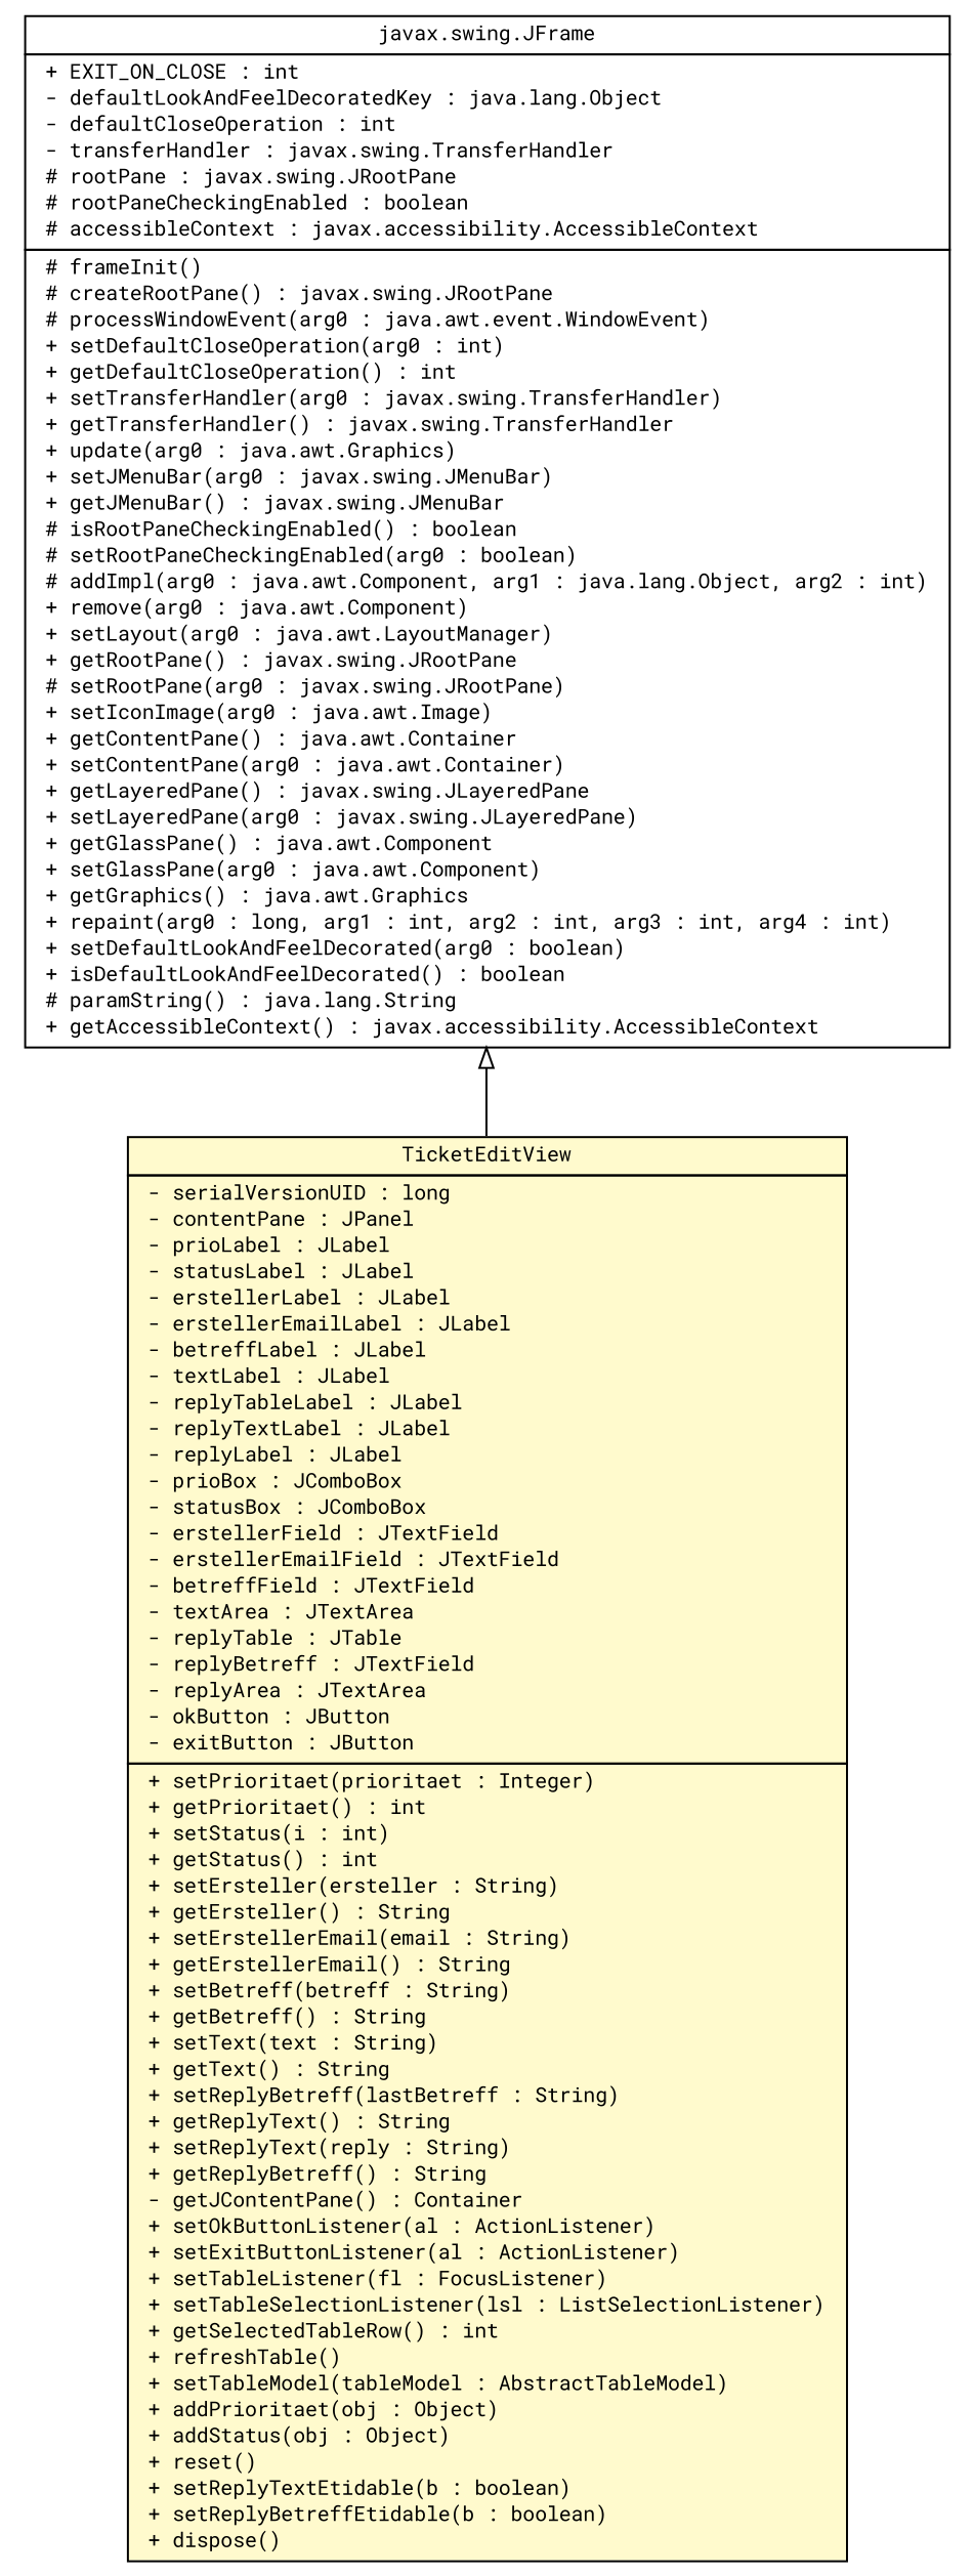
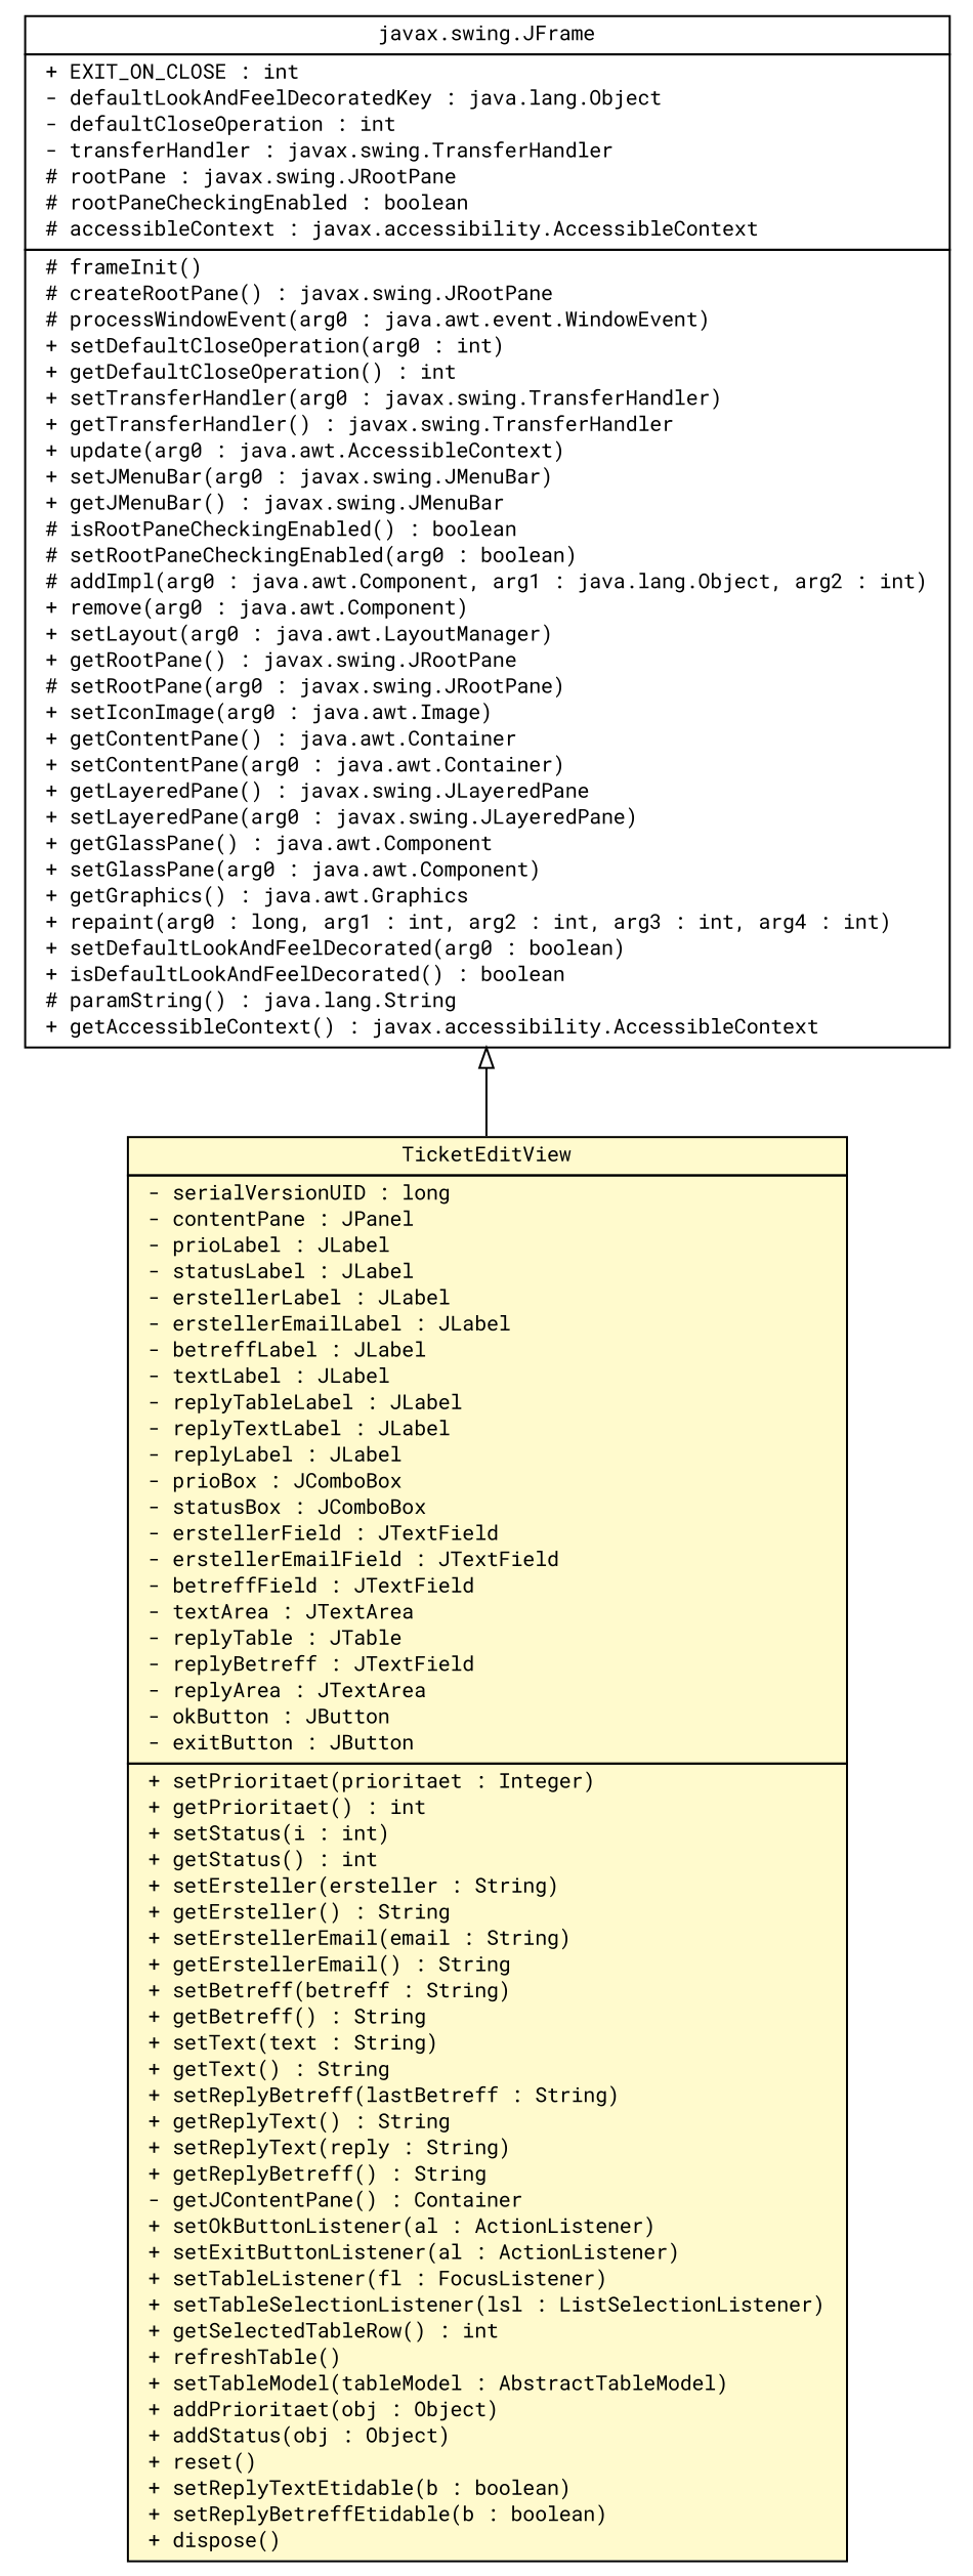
  digraph {
    nodesep=0.25
    ranksep=0.5
    fontname="Roboto Mono"
    node [fontcolor=black fontname="Roboto Mono" fontsize=10.0 shape=plaintext]
    n1 [label=<<table title="de.articmodding.TroubleTicket.TicketEditView" border="0" cellborder="1" cellspacing="0" cellpadding="2" port="p" bgcolor="lemonChiffon" href="./TicketEditView.html"> 		<tr><td><table border="0" cellspacing="0" cellpadding="1"> <tr><td align="center" balign="center"> TicketEditView </td></tr> 		</table></td></tr> 		<tr><td><table border="0" cellspacing="0" cellpadding="1"> <tr><td align="left" balign="left"> - serialVersionUID : long </td></tr> <tr><td align="left" balign="left"> - contentPane : JPanel </td></tr> <tr><td align="left" balign="left"> - prioLabel : JLabel </td></tr> <tr><td align="left" balign="left"> - statusLabel : JLabel </td></tr> <tr><td align="left" balign="left"> - erstellerLabel : JLabel </td></tr> <tr><td align="left" balign="left"> - erstellerEmailLabel : JLabel </td></tr> <tr><td align="left" balign="left"> - betreffLabel : JLabel </td></tr> <tr><td align="left" balign="left"> - textLabel : JLabel </td></tr> <tr><td align="left" balign="left"> - replyTableLabel : JLabel </td></tr> <tr><td align="left" balign="left"> - replyTextLabel : JLabel </td></tr> <tr><td align="left" balign="left"> - replyLabel : JLabel </td></tr> <tr><td align="left" balign="left"> - prioBox : JComboBox </td></tr> <tr><td align="left" balign="left"> - statusBox : JComboBox </td></tr> <tr><td align="left" balign="left"> - erstellerField : JTextField </td></tr> <tr><td align="left" balign="left"> - erstellerEmailField : JTextField </td></tr> <tr><td align="left" balign="left"> - betreffField : JTextField </td></tr> <tr><td align="left" balign="left"> - textArea : JTextArea </td></tr> <tr><td align="left" balign="left"> - replyTable : JTable </td></tr> <tr><td align="left" balign="left"> - replyBetreff : JTextField </td></tr> <tr><td align="left" balign="left"> - replyArea : JTextArea </td></tr> <tr><td align="left" balign="left"> - okButton : JButton </td></tr> <tr><td align="left" balign="left"> - exitButton : JButton </td></tr> 		</table></td></tr> 		<tr><td><table border="0" cellspacing="0" cellpadding="1"> <tr><td align="left" balign="left"> + setPrioritaet(prioritaet : Integer) </td></tr> <tr><td align="left" balign="left"> + getPrioritaet() : int </td></tr> <tr><td align="left" balign="left"> + setStatus(i : int) </td></tr> <tr><td align="left" balign="left"> + getStatus() : int </td></tr> <tr><td align="left" balign="left"> + setErsteller(ersteller : String) </td></tr> <tr><td align="left" balign="left"> + getErsteller() : String </td></tr> <tr><td align="left" balign="left"> + setErstellerEmail(email : String) </td></tr> <tr><td align="left" balign="left"> + getErstellerEmail() : String </td></tr> <tr><td align="left" balign="left"> + setBetreff(betreff : String) </td></tr> <tr><td align="left" balign="left"> + getBetreff() : String </td></tr> <tr><td align="left" balign="left"> + setText(text : String) </td></tr> <tr><td align="left" balign="left"> + getText() : String </td></tr> <tr><td align="left" balign="left"> + setReplyBetreff(lastBetreff : String) </td></tr> <tr><td align="left" balign="left"> + getReplyText() : String </td></tr> <tr><td align="left" balign="left"> + setReplyText(reply : String) </td></tr> <tr><td align="left" balign="left"> + getReplyBetreff() : String </td></tr> <tr><td align="left" balign="left"> - getJContentPane() : Container </td></tr> <tr><td align="left" balign="left"> + setOkButtonListener(al : ActionListener) </td></tr> <tr><td align="left" balign="left"> + setExitButtonListener(al : ActionListener) </td></tr> <tr><td align="left" balign="left"> + setTableListener(fl : FocusListener) </td></tr> <tr><td align="left" balign="left"> + setTableSelectionListener(lsl : ListSelectionListener) </td></tr> <tr><td align="left" balign="left"> + getSelectedTableRow() : int </td></tr> <tr><td align="left" balign="left"> + refreshTable() </td></tr> <tr><td align="left" balign="left"> + setTableModel(tableModel : AbstractTableModel) </td></tr> <tr><td align="left" balign="left"> + addPrioritaet(obj : Object) </td></tr> <tr><td align="left" balign="left"> + addStatus(obj : Object) </td></tr> <tr><td align="left" balign="left"> + reset() </td></tr> <tr><td align="left" balign="left"> + setReplyTextEtidable(b : boolean) </td></tr> <tr><td align="left" balign="left"> + setReplyBetreffEtidable(b : boolean) </td></tr> <tr><td align="left" balign="left"> + dispose() </td></tr> 		</table></td></tr> 		</table>>]
-   n2 [label=<<table title="javax.swing.JFrame" border="0" cellborder="1" cellspacing="0" cellpadding="2" port="p" href="http://java.sun.com/j2se/1.4.2/docs/api/javax/swing/JFrame.html"> 		<tr><td><table border="0" cellspacing="0" cellpadding="1"> <tr><td align="center" balign="center"> javax.swing.JFrame </td></tr> 		</table></td></tr> 		<tr><td><table border="0" cellspacing="0" cellpadding="1"> <tr><td align="left" balign="left"> + EXIT_ON_CLOSE : int </td></tr> <tr><td align="left" balign="left"> - defaultLookAndFeelDecoratedKey : java.lang.Object </td></tr> <tr><td align="left" balign="left"> - defaultCloseOperation : int </td></tr> <tr><td align="left" balign="left"> - transferHandler : javax.swing.TransferHandler </td></tr> <tr><td align="left" balign="left"> # rootPane : javax.swing.JRootPane </td></tr> <tr><td align="left" balign="left"> # rootPaneCheckingEnabled : boolean </td></tr> <tr><td align="left" balign="left"> # accessibleContext : javax.accessibility.AccessibleContext </td></tr> 		</table></td></tr> 		<tr><td><table border="0" cellspacing="0" cellpadding="1"> <tr><td align="left" balign="left"> # frameInit() </td></tr> <tr><td align="left" balign="left"> # createRootPane() : javax.swing.JRootPane </td></tr> <tr><td align="left" balign="left"> # processWindowEvent(arg0 : java.awt.event.WindowEvent) </td></tr> <tr><td align="left" balign="left"> + setDefaultCloseOperation(arg0 : int) </td></tr> <tr><td align="left" balign="left"> + getDefaultCloseOperation() : int </td></tr> <tr><td align="left" balign="left"> + setTransferHandler(arg0 : javax.swing.TransferHandler) </td></tr> <tr><td align="left" balign="left"> + getTransferHandler() : javax.swing.TransferHandler </td></tr> <tr><td align="left" balign="left"> + update(arg0 : java.awt.Graphics) </td></tr> <tr><td align="left" balign="left"> + setJMenuBar(arg0 : javax.swing.JMenuBar) </td></tr> <tr><td align="left" balign="left"> + getJMenuBar() : javax.swing.JMenuBar </td></tr> <tr><td align="left" balign="left"> # isRootPaneCheckingEnabled() : boolean </td></tr> <tr><td align="left" balign="left"> # setRootPaneCheckingEnabled(arg0 : boolean) </td></tr> <tr><td align="left" balign="left"> # addImpl(arg0 : java.awt.Component, arg1 : java.lang.Object, arg2 : int) </td></tr> <tr><td align="left" balign="left"> + remove(arg0 : java.awt.Component) </td></tr> <tr><td align="left" balign="left"> + setLayout(arg0 : java.awt.LayoutManager) </td></tr> <tr><td align="left" balign="left"> + getRootPane() : javax.swing.JRootPane </td></tr> <tr><td align="left" balign="left"> # setRootPane(arg0 : javax.swing.JRootPane) </td></tr> <tr><td align="left" balign="left"> + setIconImage(arg0 : java.awt.Image) </td></tr> <tr><td align="left" balign="left"> + getContentPane() : java.awt.Container </td></tr> <tr><td align="left" balign="left"> + setContentPane(arg0 : java.awt.Container) </td></tr> <tr><td align="left" balign="left"> + getLayeredPane() : javax.swing.JLayeredPane </td></tr> <tr><td align="left" balign="left"> + setLayeredPane(arg0 : javax.swing.JLayeredPane) </td></tr> <tr><td align="left" balign="left"> + getGlassPane() : java.awt.Component </td></tr> <tr><td align="left" balign="left"> + setGlassPane(arg0 : java.awt.Component) </td></tr> <tr><td align="left" balign="left"> + getGraphics() : java.awt.Graphics </td></tr> <tr><td align="left" balign="left"> + repaint(arg0 : long, arg1 : int, arg2 : int, arg3 : int, arg4 : int) </td></tr> <tr><td align="left" balign="left"> + setDefaultLookAndFeelDecorated(arg0 : boolean) </td></tr> <tr><td align="left" balign="left"> + isDefaultLookAndFeelDecorated() : boolean </td></tr> <tr><td align="left" balign="left"> # paramString() : java.lang.String </td></tr> <tr><td align="left" balign="left"> + getAccessibleContext() : javax.accessibility.AccessibleContext </td></tr> 		</table></td></tr> 		</table>>]
+   n2 [label=<<table title="javax.swing.JFrame" border="0" cellborder="1" cellspacing="0" cellpadding="2" port="p" href="http://java.sun.com/j2se/1.4.2/docs/api/javax/swing/JFrame.html"> 		<tr><td><table border="0" cellspacing="0" cellpadding="1"> <tr><td align="center" balign="center"> javax.swing.JFrame </td></tr> 		</table></td></tr> 		<tr><td><table border="0" cellspacing="0" cellpadding="1"> <tr><td align="left" balign="left"> + EXIT_ON_CLOSE : int </td></tr> <tr><td align="left" balign="left"> - defaultLookAndFeelDecoratedKey : java.lang.Object </td></tr> <tr><td align="left" balign="left"> - defaultCloseOperation : int </td></tr> <tr><td align="left" balign="left"> - transferHandler : javax.swing.TransferHandler </td></tr> <tr><td align="left" balign="left"> # rootPane : javax.swing.JRootPane </td></tr> <tr><td align="left" balign="left"> # rootPaneCheckingEnabled : boolean </td></tr> <tr><td align="left" balign="left"> # accessibleContext : javax.accessibility.AccessibleContext </td></tr> 		</table></td></tr> 		<tr><td><table border="0" cellspacing="0" cellpadding="1"> <tr><td align="left" balign="left"> # frameInit() </td></tr> <tr><td align="left" balign="left"> # createRootPane() : javax.swing.JRootPane </td></tr> <tr><td align="left" balign="left"> # processWindowEvent(arg0 : java.awt.event.WindowEvent) </td></tr> <tr><td align="left" balign="left"> + setDefaultCloseOperation(arg0 : int) </td></tr> <tr><td align="left" balign="left"> + getDefaultCloseOperation() : int </td></tr> <tr><td align="left" balign="left"> + setTransferHandler(arg0 : javax.swing.TransferHandler) </td></tr> <tr><td align="left" balign="left"> + getTransferHandler() : javax.swing.TransferHandler </td></tr> <tr><td align="left" balign="left"> + update(arg0 : java.awt.AccessibleContext) </td></tr> <tr><td align="left" balign="left"> + setJMenuBar(arg0 : javax.swing.JMenuBar) </td></tr> <tr><td align="left" balign="left"> + getJMenuBar() : javax.swing.JMenuBar </td></tr> <tr><td align="left" balign="left"> # isRootPaneCheckingEnabled() : boolean </td></tr> <tr><td align="left" balign="left"> # setRootPaneCheckingEnabled(arg0 : boolean) </td></tr> <tr><td align="left" balign="left"> # addImpl(arg0 : java.awt.Component, arg1 : java.lang.Object, arg2 : int) </td></tr> <tr><td align="left" balign="left"> + remove(arg0 : java.awt.Component) </td></tr> <tr><td align="left" balign="left"> + setLayout(arg0 : java.awt.LayoutManager) </td></tr> <tr><td align="left" balign="left"> + getRootPane() : javax.swing.JRootPane </td></tr> <tr><td align="left" balign="left"> # setRootPane(arg0 : javax.swing.JRootPane) </td></tr> <tr><td align="left" balign="left"> + setIconImage(arg0 : java.awt.Image) </td></tr> <tr><td align="left" balign="left"> + getContentPane() : java.awt.Container </td></tr> <tr><td align="left" balign="left"> + setContentPane(arg0 : java.awt.Container) </td></tr> <tr><td align="left" balign="left"> + getLayeredPane() : javax.swing.JLayeredPane </td></tr> <tr><td align="left" balign="left"> + setLayeredPane(arg0 : javax.swing.JLayeredPane) </td></tr> <tr><td align="left" balign="left"> + getGlassPane() : java.awt.Component </td></tr> <tr><td align="left" balign="left"> + setGlassPane(arg0 : java.awt.Component) </td></tr> <tr><td align="left" balign="left"> + getGraphics() : java.awt.Graphics </td></tr> <tr><td align="left" balign="left"> + repaint(arg0 : long, arg1 : int, arg2 : int, arg3 : int, arg4 : int) </td></tr> <tr><td align="left" balign="left"> + setDefaultLookAndFeelDecorated(arg0 : boolean) </td></tr> <tr><td align="left" balign="left"> + isDefaultLookAndFeelDecorated() : boolean </td></tr> <tr><td align="left" balign="left"> # paramString() : java.lang.String </td></tr> <tr><td align="left" balign="left"> + getAccessibleContext() : javax.accessibility.AccessibleContext </td></tr> 		</table></td></tr> 		</table>>]
    n2 -> n1 [arrowtail=empty dir=back fontname="Roboto Mono" fontsize=10 headport=p labelfontname=Helvetica labelfontsize=10 tailport=p]
  }
